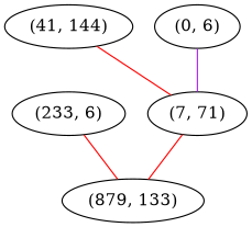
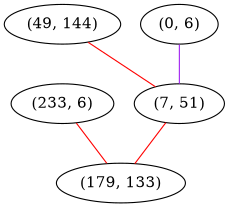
  graph {
    edge [color=red weight=1]
    n1 [label="(233, 6)"]
-   "(179, 133)" [label="(879, 133)"]
-   "(41, 144)"
-   "(7, 71)"
+   "(179, 133)"
+   "(41, 144)" [label="(49, 144)"]
+   "(7, 71)" [label="(7, 51)"]
    n5 [label="(0, 6)"]
    n1 -- "(179, 133)"
    "(41, 144)" -- "(7, 71)"
    "(7, 71)" -- "(179, 133)"
    n5 -- "(7, 71)" [color=purple weight=4]
  }
